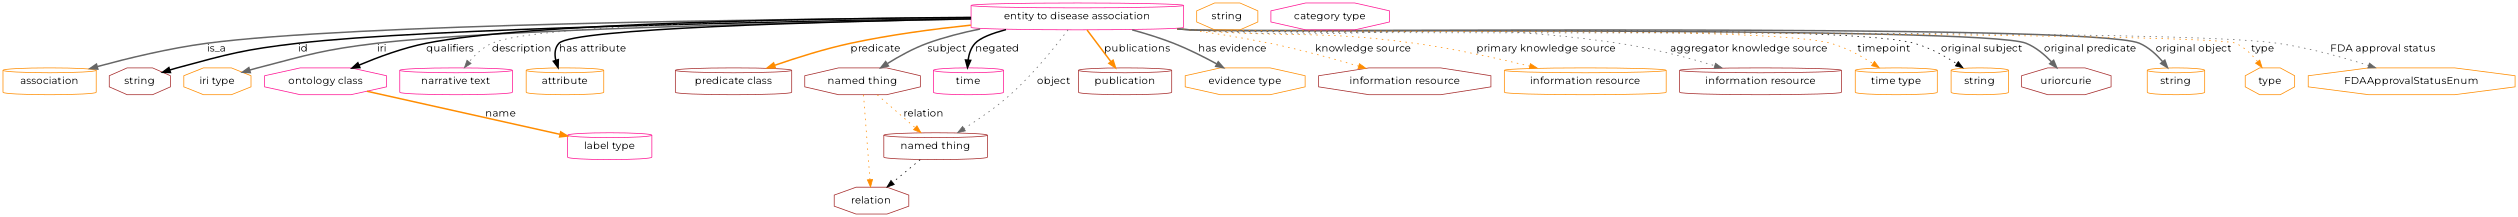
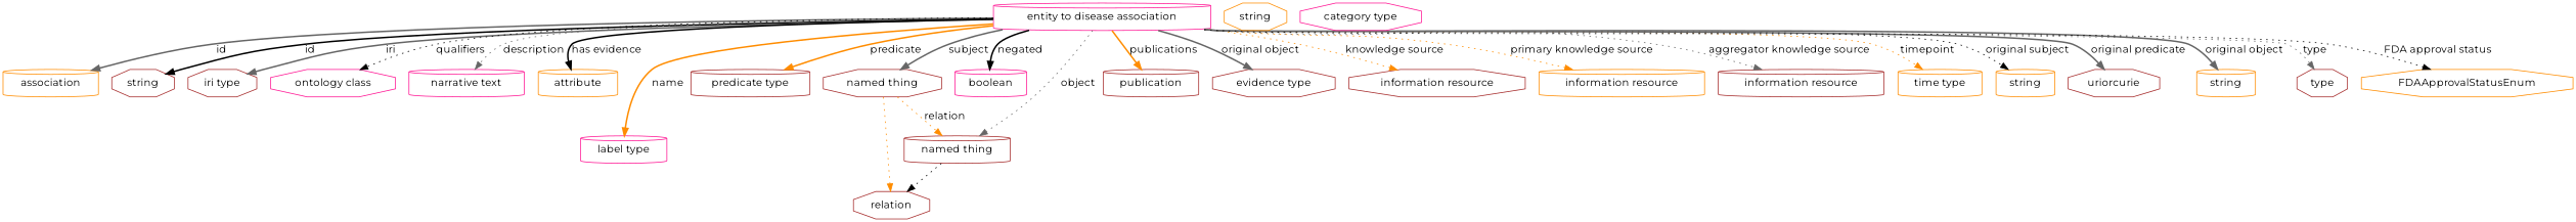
  digraph {
    fontname=Montserrat
    node [color=darkorange fontname=Montserrat shape=cylinder]
    edge [color=gray40 fontname=Montserrat style=dotted]
    n1 [color=deeppink height=0.5 label="entity to disease association" width=3.9538]
    association [height=0.5 width=1.7332]
    n3 [color=brown height=0.5 label=string shape=octagon width=1.0652]
-   n4 [height=0.5 label="iri type" shape=octagon width=1.2277]
+   n4 [color=brown height=0.5 label="iri type" shape=octagon width=1.2277]
    n5 [color=deeppink height=0.5 label="label type" width=1.5707]
    n6 [color=deeppink height=0.5 label="narrative text" width=2.0943]
    n7 [height=0.5 label=attribute width=1.4443]
    n8 [color=brown height=0.5 label="named thing" shape=octagon width=1.9318]
-   n9 [color=brown height=0.5 label="predicate class" width=2.1665]
+   n9 [color=brown height=0.5 label="predicate type" width=2.1665]
    n10 [color=brown height=0.5 label="named thing" width=1.9318]
-   n11 [color=deeppink height=0.5 label=time width=1.2999]
+   n11 [color=deeppink height=0.5 label=boolean width=1.2999]
    n12 [color=deeppink height=0.5 label="ontology class" shape=octagon width=2.1304]
    n13 [color=brown height=0.5 label=publication width=1.7332]
-   n14 [height=0.5 label="evidence type" shape=octagon width=2.0943]
+   n14 [color=brown height=0.5 label="evidence type" shape=octagon width=2.0943]
    n15 [color=brown height=0.5 label="information resource" shape=octagon width=3.015]
    n16 [height=0.5 label="information resource" width=3.015]
    n17 [color=brown height=0.5 label="information resource" width=3.015]
    n18 [height=0.5 label="time type" width=1.5346]
    n19 [height=0.5 label=string width=1.0652]
    n20 [color=brown height=0.5 label=uriorcurie shape=octagon width=1.5887]
    n21 [height=0.5 label=string width=1.0652]
-   type [height=0.5 shape=octagon width=0.86659]
+   type [color=brown height=0.5 shape=octagon width=0.86659]
    n23 [height=0.5 label=FDAApprovalStatusEnum shape=octagon width=3.6108]
    relation [color=brown height=0.5 shape=octagon width=1.2999]
    n25 [height=0.5 label=string shape=octagon width=1.0652]
    n26 [color=deeppink height=0.5 label="category type" shape=octagon width=2.0762]
-   n1 -> association [label=is_a style=bold]
+   n1 -> association [label=id style=bold]
    n1 -> n3 [color=black label=id style=bold]
    n1 -> n4 [label=iri style=bold]
-   n12 -> n5 [color=darkorange label=name style=bold]
+   n1 -> n5 [color=darkorange label=name style=bold]
    n1 -> n6 [label=description]
-   n1 -> n7 [color=black label="has attribute" style=bold]
+   n1 -> n7 [color=black label="has evidence" style=bold]
    n1 -> n8 [label=subject style=bold]
    n1 -> n9 [color=darkorange label=predicate style=bold]
    n1 -> n10 [label=object]
    n1 -> n11 [color=black label=negated style=bold]
-   n1 -> n12 [color=black label=qualifiers style=bold]
+   n1 -> n12 [color=black label=qualifiers]
    n1 -> n13 [color=darkorange label=publications style=bold]
-   n1 -> n14 [label="has evidence" style=bold]
+   n1 -> n14 [label="original object" style=bold]
    n1 -> n15 [color=darkorange label="knowledge source"]
    n1 -> n16 [color=darkorange label="primary knowledge source"]
    n1 -> n17 [label="aggregator knowledge source"]
    n1 -> n18 [color=darkorange label=timepoint]
    n1 -> n19 [color=black label="original subject"]
    n1 -> n20 [label="original predicate" style=bold]
    n1 -> n21 [label="original object" style=bold]
-   n1 -> type [color=darkorange label=type]
-   n1 -> n23 [label="FDA approval status"]
+   n1 -> type [label=type]
+   n1 -> n23 [color=black label="FDA approval status"]
    n8 -> n10 [color=darkorange label=relation]
    n8 -> relation [color=darkorange]
    n10 -> relation [color=black]
  }
